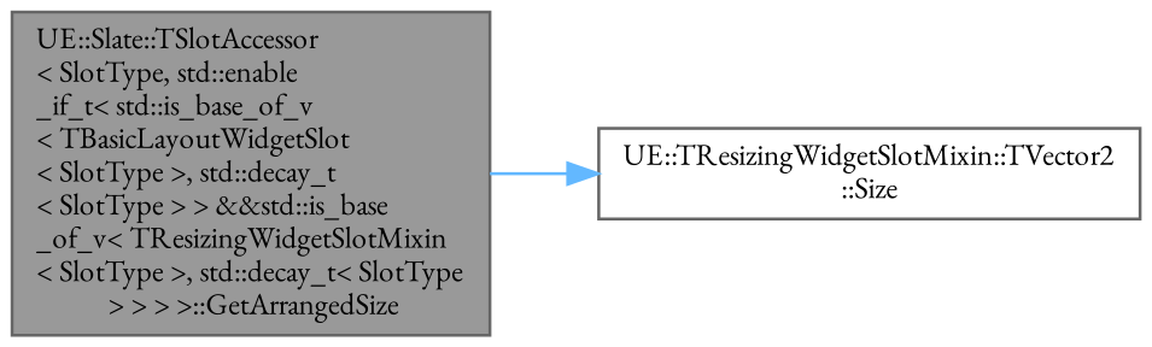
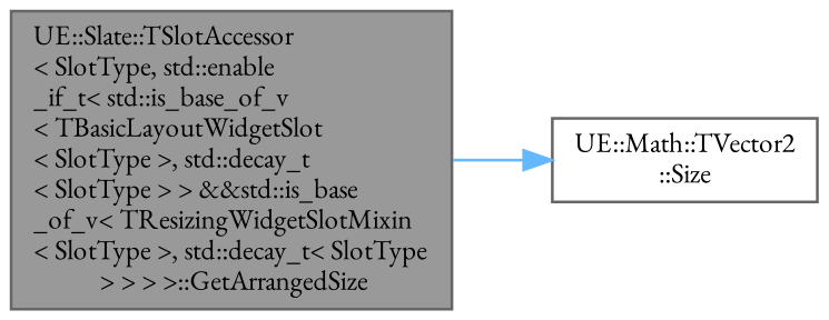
  digraph {
    rankdir=LR
    fontname="EB Garamond"
    node [fontname="EB Garamond" fontsize=10 shape=box style=filled]
    n1 [color=gray40 fillcolor=grey60 fontcolor=black height=0.2 label="UE::Slate::TSlotAccessor\l\< SlotType, std::enable\l_if_t\< std::is_base_of_v\l\< TBasicLayoutWidgetSlot\l\< SlotType \>, std::decay_t\l\< SlotType \> \> &&std::is_base\l_of_v\< TResizingWidgetSlotMixin\l\< SlotType \>, std::decay_t\< SlotType\l \> \> \> \>::GetArrangedSize" width=0.4]
-   n2 [color=grey40 fillcolor=white height=0.2 label="UE::TResizingWidgetSlotMixin::TVector2\l::Size" width=0.4]
+   n2 [color=grey40 fillcolor=white height=0.2 label="UE::Math::TVector2\l::Size" width=0.4]
    n1 -> n2 [color=steelblue1 fontname="EB Garamond" fontsize=10 labelfontname=Helvetica labelfontsize=10 style=solid]
  }
